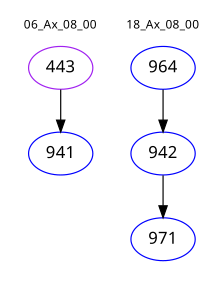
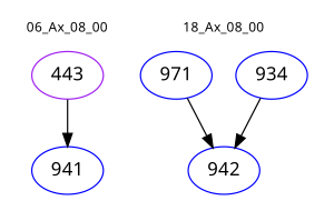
  digraph {
    fontname="Noto Sans"
    node [color=blue fontname="Noto Sans"]
    edge [color=black fontname="Noto Sans"]
    n1 [color=purple label=443]
    n2 [label=941]
-   n3 [label=964]
+   n3 [label=934]
    n4 [label=942]
    n5 [label=971]
    subgraph cluster_1 {
      color=white
      fontsize=10
      label="06_Ax_08_00"
      n1
      n2
    }
    subgraph cluster_2 {
      color=white
      fontsize=10
      label="18_Ax_08_00"
      n3
      n4
      n5
    }
    n1 -> n2
    n3 -> n4
-   n4 -> n5
+   n5 -> n4
  }
